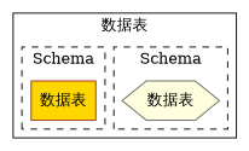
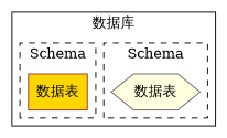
  digraph {
    node [style=filled]
    n1 [label="数据表" fillcolor=lightyellow color=gray40 shape=hexagon]
    n2 [label="数据表" fillcolor=gold color=brown shape=box]
    subgraph cluster_1 {
-     label="数据表"
+     label="数据库"
      subgraph cluster_2 {
        label=Schema
        style=dashed
        n1
      }
      subgraph cluster_3 {
        label=Schema
        style=dashed
        n2
      }
    }
  }
